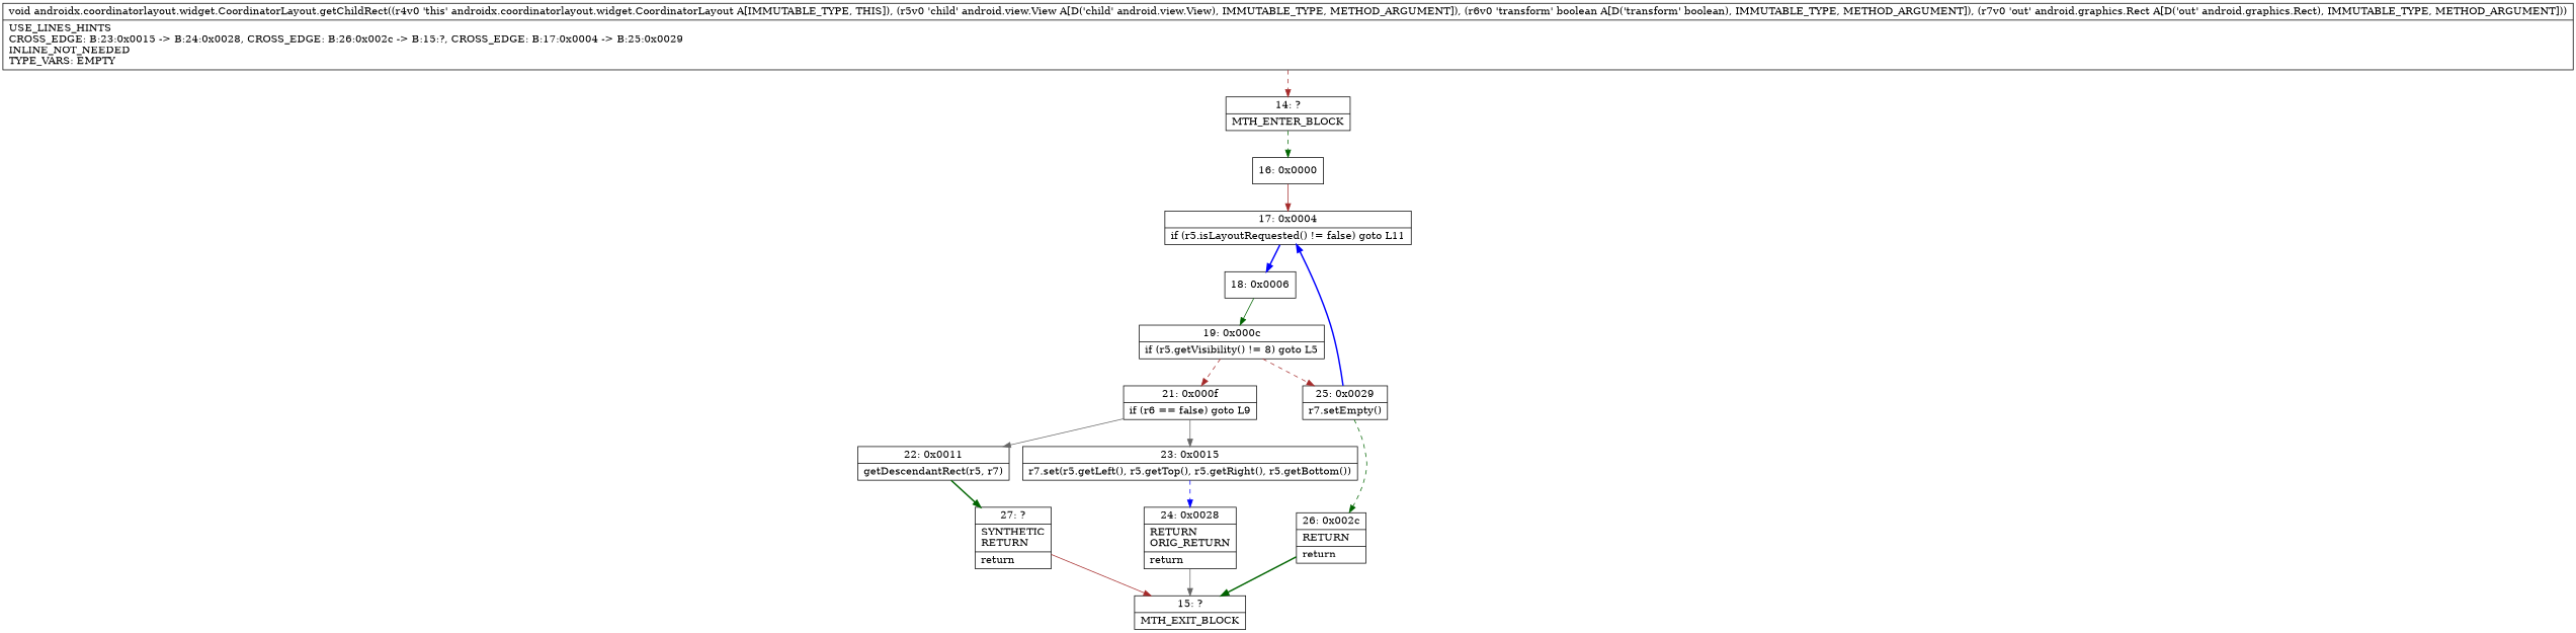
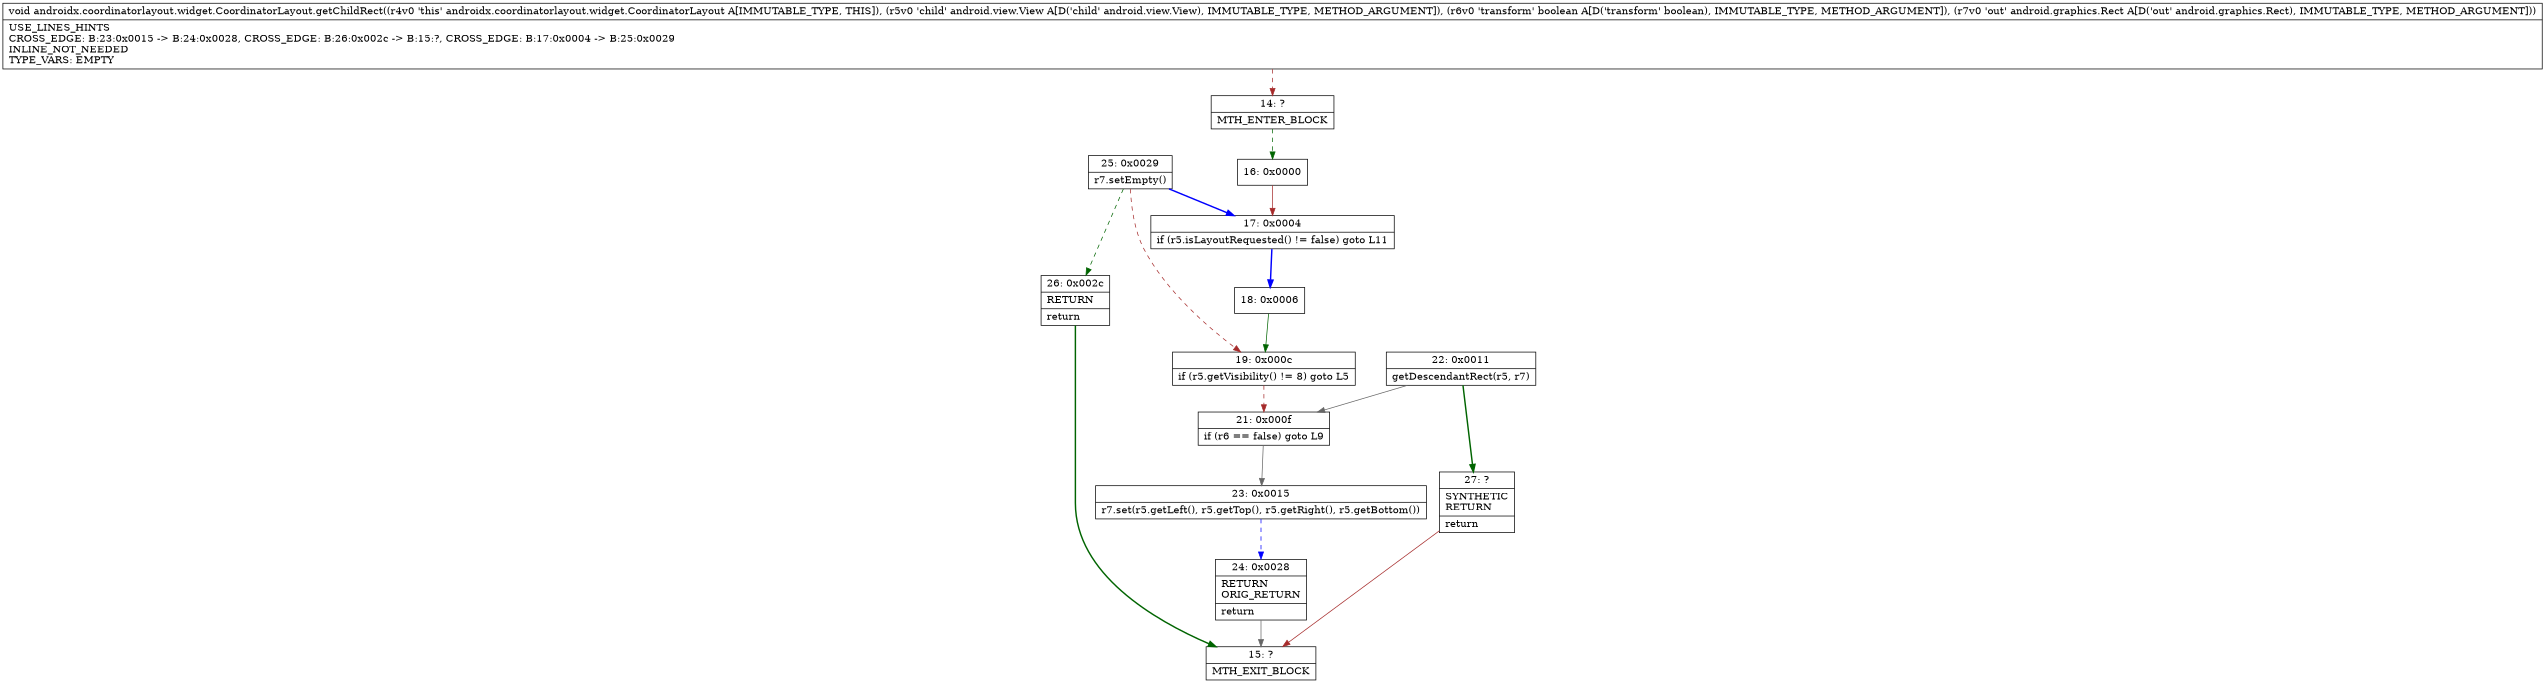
  digraph {
    node [shape=record]
    edge [color=darkgreen style=dashed]
    n1 [label="{14\:\ ?|MTH_ENTER_BLOCK\l}"]
    n2 [label="{16\:\ 0x0000}"]
    n3 [label="{17\:\ 0x0004|if (r5.isLayoutRequested() != false) goto L11\l}"]
    n4 [label="{18\:\ 0x0006}"]
    n5 [label="{19\:\ 0x000c|if (r5.getVisibility() != 8) goto L5\l}"]
    n6 [label="{25\:\ 0x0029|r7.setEmpty()\l}"]
    n7 [label="{26\:\ 0x002c|RETURN\l|return\l}"]
    n8 [label="{21\:\ 0x000f|if (r6 == false) goto L9\l}"]
    n9 [label="{22\:\ 0x0011|getDescendantRect(r5, r7)\l}"]
    n10 [label="{23\:\ 0x0015|r7.set(r5.getLeft(), r5.getTop(), r5.getRight(), r5.getBottom())\l}"]
    n11 [label="{27\:\ ?|SYNTHETIC\lRETURN\l|return\l}"]
    n12 [label="{24\:\ 0x0028|RETURN\lORIG_RETURN\l|return\l}"]
    n13 [label="{15\:\ ?|MTH_EXIT_BLOCK\l}"]
    n14 [label="{void androidx.coordinatorlayout.widget.CoordinatorLayout.getChildRect((r4v0 'this' androidx.coordinatorlayout.widget.CoordinatorLayout A[IMMUTABLE_TYPE, THIS]), (r5v0 'child' android.view.View A[D('child' android.view.View), IMMUTABLE_TYPE, METHOD_ARGUMENT]), (r6v0 'transform' boolean A[D('transform' boolean), IMMUTABLE_TYPE, METHOD_ARGUMENT]), (r7v0 'out' android.graphics.Rect A[D('out' android.graphics.Rect), IMMUTABLE_TYPE, METHOD_ARGUMENT]))  | USE_LINES_HINTS\lCROSS_EDGE: B:23:0x0015 \-\> B:24:0x0028, CROSS_EDGE: B:26:0x002c \-\> B:15:?, CROSS_EDGE: B:17:0x0004 \-\> B:25:0x0029\lINLINE_NOT_NEEDED\lTYPE_VARS: EMPTY\l}"]
    n1 -> n2
    n2 -> n3 [color=brown style=solid]
    n3 -> n4 [color=blue style=bold]
    n4 -> n5 [style=solid]
-   n5 -> n6 [color=brown]
+   n6 -> n5 [color=brown]
    n5 -> n8 [color=brown]
    n6 -> n3 [color=blue style=bold]
    n6 -> n7
    n7 -> n13 [style=bold]
-   n8 -> n9 [color=gray40 style=solid]
+   n9 -> n8 [color=gray40 style=solid]
    n8 -> n10 [color=gray40 style=solid]
    n9 -> n11 [style=bold]
    n10 -> n12 [color=blue]
    n11 -> n13 [color=brown style=solid]
    n12 -> n13 [color=gray40 style=solid]
    n14 -> n1 [color=brown]
  }
